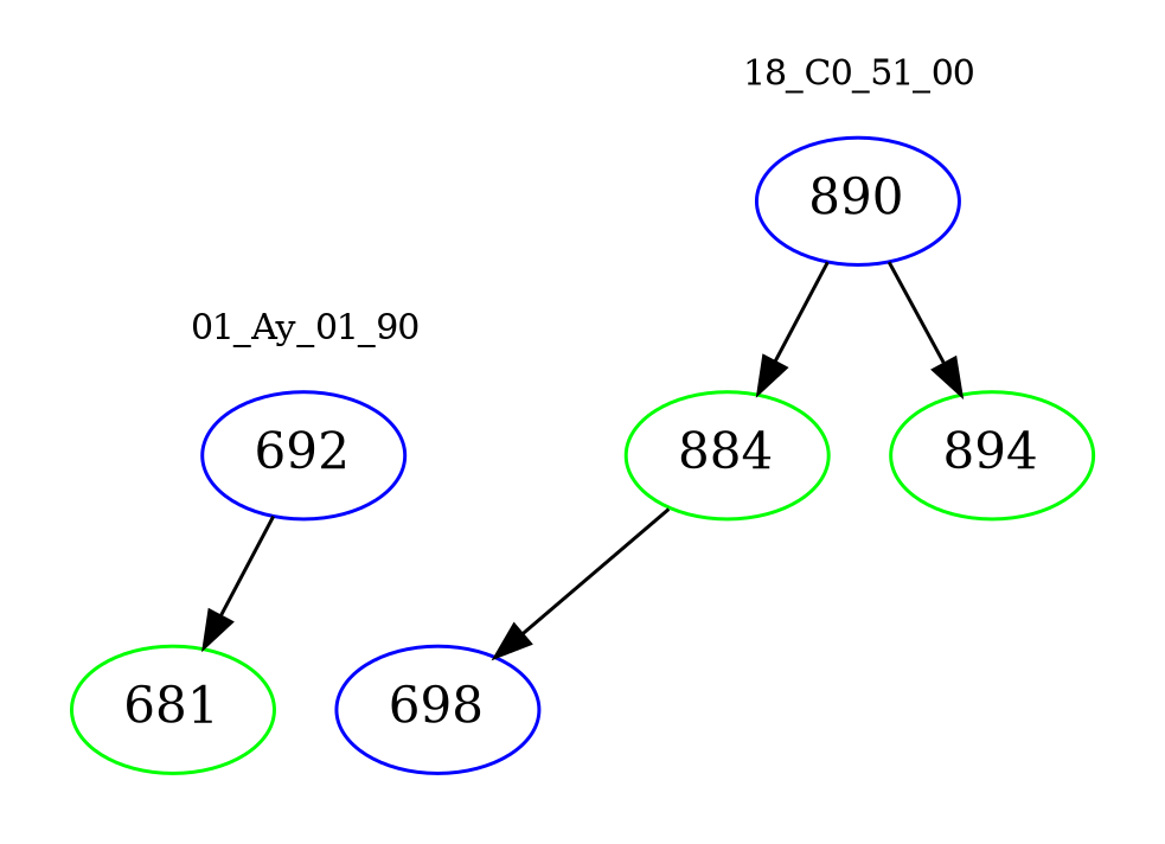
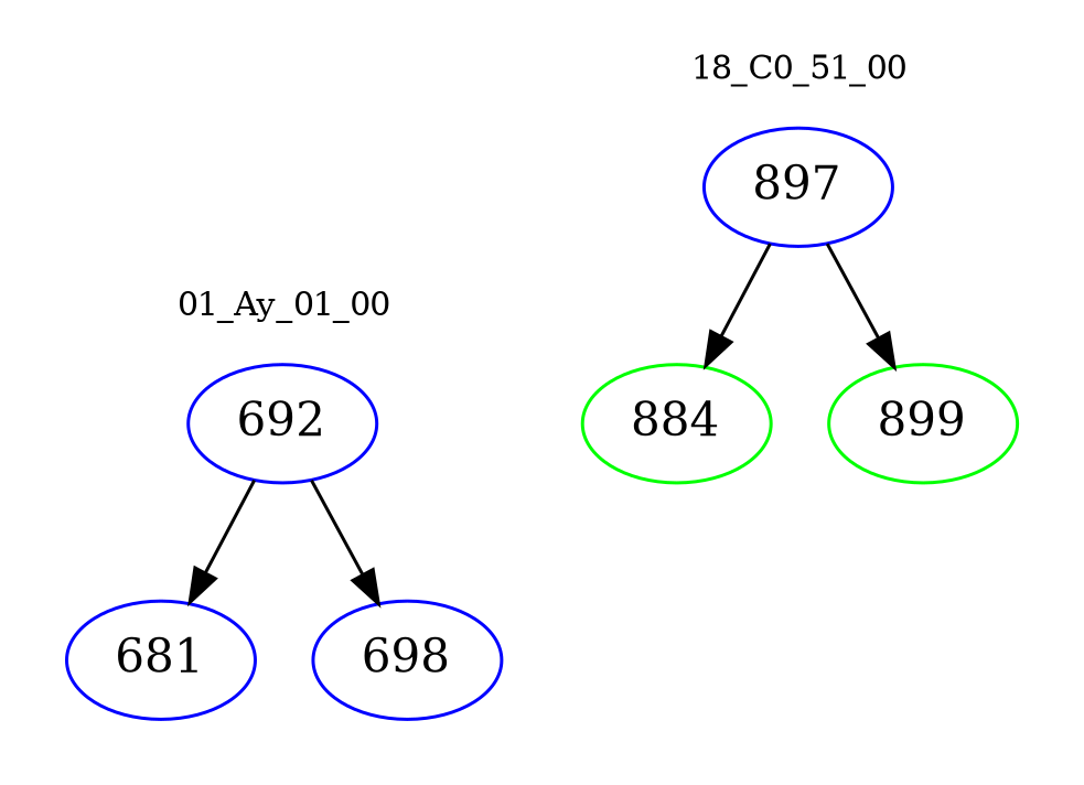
  digraph {
    node [color=blue]
    edge [color=black]
    n1 [label=692]
-   n2 [color=green label=681]
+   n2 [label=681]
    n3 [label=698]
-   n4 [label=890]
+   n4 [label=897]
    n5 [color=green label=884]
-   n6 [color=green label=894]
+   n6 [color=green label=899]
    subgraph cluster_1 {
      color=white
      fontsize=10
-     label="01_Ay_01_90"
+     label="01_Ay_01_00"
      n1
      n2
      n3
    }
    subgraph cluster_2 {
      color=white
      fontsize=10
      label="18_C0_51_00"
      n4
      n5
      n6
    }
    n1 -> n2
-   n5 -> n3
+   n1 -> n3
    n4 -> n5
    n4 -> n6
  }
